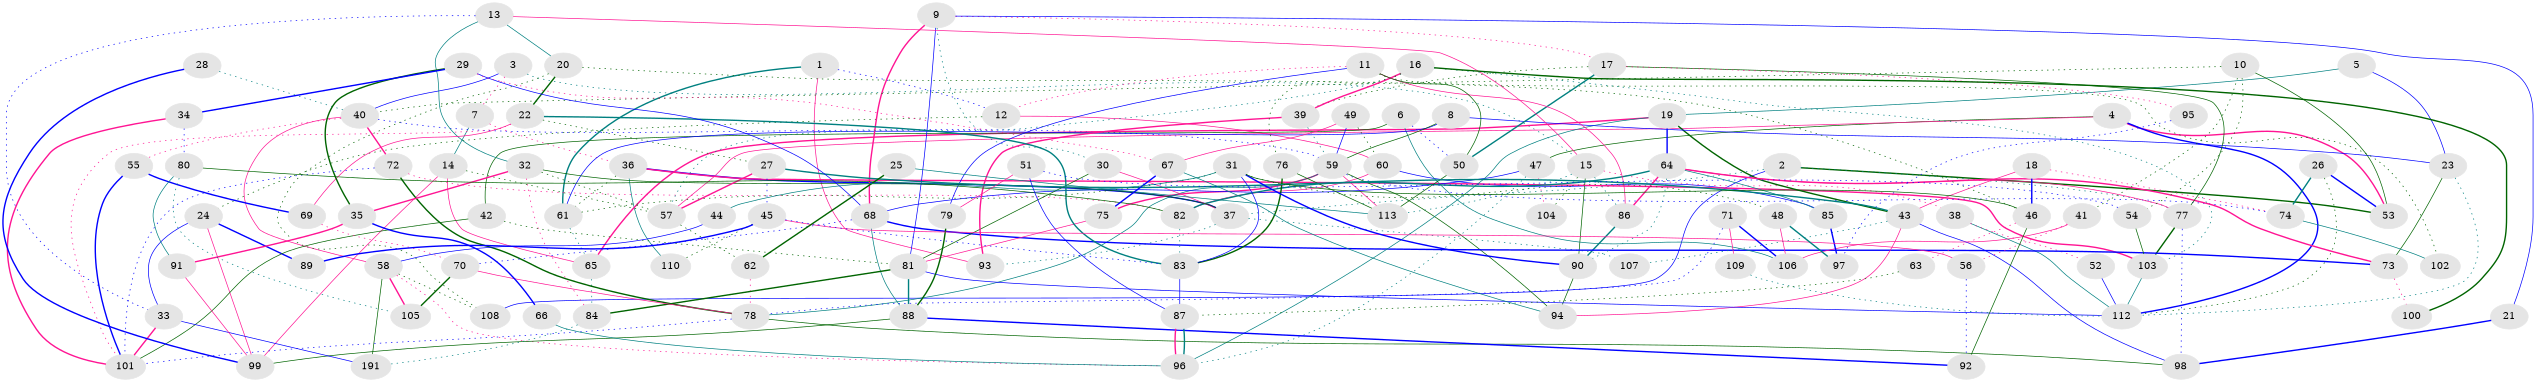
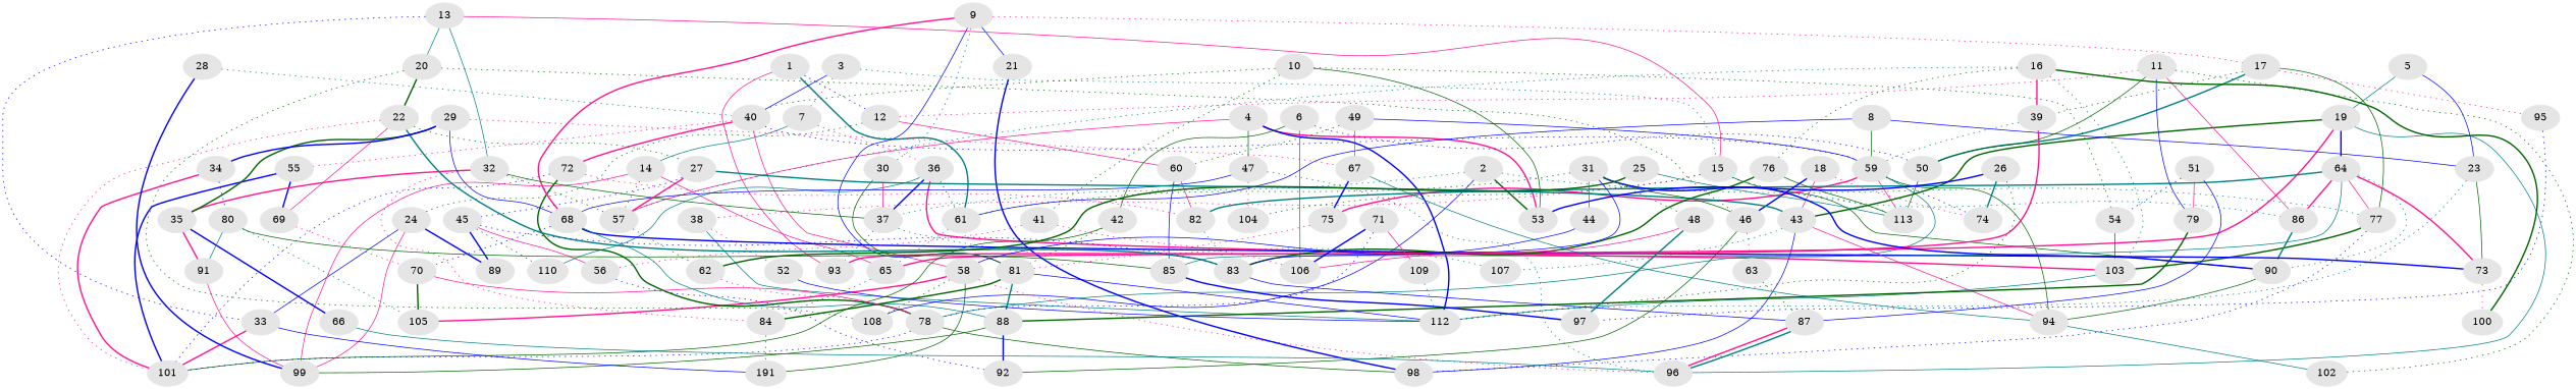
  graph {
    node [color=gray90 style=filled]
    edge [color=deeppink style=solid]
    1
    12
    61
    93
    24
    60
    65
    2
    37
    53
    77
    108
    107
    103
    98
    3
    7
    15
    40
    14
    36
    86
    38
    90
    104
    113
    59
    55
    58
    72
    4
    47
    57
    112
    68
    96
    62
    5
    19
    23
    43
    64
    73
    6
    42
    50
    106
    81
    101
    99
    110
    8
    74
    94
    75
    78
    9
    17
    21
    30
    39
    95
    70
    88
    84
    10
    41
    54
    56
    11
    79
    102
    33
    89
    82
    85
    13
    20
    32
    46
    22
    35
    n83 [label=191]
    52
    16
    76
    100
    83
    97
    18
    63
    92
    27
    69
    45
    34
    80
    87
    25
    26
    28
    29
    67
    66
    91
    31
    44
    48
    105
    49
    51
    71
    109
    1 -- 12 [color=blue style=dotted]
    1 -- 61 [color=teal style=bold]
    1 -- 93
    12 -- 24 [color=darkgreen style=dotted]
    12 -- 60
    61 -- 65 [color=teal style=dotted]
    24 -- 99
    24 -- 33 [color=blue]
    24 -- 89 [color=blue style=bold]
    60 -- 82
    60 -- 85 [color=blue]
    65 -- 84 [color=teal style=dotted]
    2 -- 37 [color=teal style=dotted]
    2 -- 53 [color=darkgreen style=bold]
    2 -- 77 [color=teal style=dotted]
    2 -- 108 [color=blue]
    37 -- 93 [color=teal style=dotted]
    37 -- 107 [color=teal style=dotted]
    77 -- 103 [color=darkgreen style=bold]
    77 -- 98 [color=blue style=dotted]
    103 -- 112 [color=teal]
    3 -- 7 [style=dotted]
    3 -- 15 [color=teal style=dotted]
    3 -- 40 [color=blue]
    7 -- 14 [color=teal]
    7 -- 36 [style=dotted]
    15 -- 86 [color=teal style=dotted]
    15 -- 38 [style=dotted]
    15 -- 90 [color=darkgreen]
    15 -- 104 [color=darkgreen style=dotted]
    15 -- 113 [color=teal style=dotted]
    40 -- 59 [color=blue style=dotted]
    40 -- 55 [style=dotted]
    40 -- 58
    40 -- 72 [style=bold]
    14 -- 65
    14 -- 57 [color=darkgreen style=dotted]
    14 -- 99
    36 -- 61 [color=darkgreen style=dotted]
    36 -- 37 [color=blue style=bold]
    36 -- 103 [style=bold]
    36 -- 110 [color=teal]
    86 -- 90 [color=teal style=bold]
    38 -- 112 [color=teal]
    38 -- 52 [style=dotted]
    90 -- 94 [color=darkgreen]
    59 -- 113
    59 -- 74 [color=blue style=dotted]
    59 -- 94 [color=darkgreen]
    59 -- 75 [style=bold]
    59 -- 78 [color=teal]
    55 -- 101 [color=blue style=bold]
    55 -- 69 [color=blue style=bold]
    58 -- 108 [color=darkgreen style=dotted]
    58 -- 96 [style=dotted]
    58 -- n83 [color=darkgreen]
    58 -- 105 [style=bold]
    72 -- 101 [color=blue style=dotted]
    72 -- 78 [color=darkgreen style=bold]
    72 -- 82 [style=dotted]
    4 -- 53 [style=bold]
    4 -- 47 [color=darkgreen]
    4 -- 57
    4 -- 112 [color=blue style=bold]
    47 -- 104 [style=dotted]
    47 -- 68 [color=blue]
    47 -- 96 [color=teal style=dotted]
    57 -- 62 [color=darkgreen style=dotted]
    68 -- 73 [color=blue style=bold]
    68 -- 70 [color=blue style=dotted]
    68 -- 88 [color=teal]
    62 -- 78 [style=dotted]
    5 -- 19 [color=teal]
    5 -- 23 [color=blue]
    19 -- 65 [style=bold]
    19 -- 96 [color=teal]
    19 -- 43 [color=darkgreen style=bold]
    19 -- 64 [color=blue style=bold]
    23 -- 112 [color=teal style=dotted]
    23 -- 73 [color=darkgreen]
    43 -- 107 [color=teal style=dotted]
    43 -- 98 [color=blue]
    43 -- 94
    64 -- 77
    64 -- 86 [style=bold]
    64 -- 90 [color=teal style=dotted]
    64 -- 73 [style=bold]
    64 -- 82 [color=teal style=bold]
    64 -- 85 [color=teal]
    73 -- 100 [style=dotted]
    6 -- 42 [color=darkgreen]
    6 -- 50 [color=blue style=dotted]
    6 -- 106 [color=teal]
    42 -- 81 [color=darkgreen style=dotted]
    42 -- 101 [color=darkgreen]
    50 -- 113 [color=darkgreen]
    81 -- 112 [color=blue]
    81 -- 88 [color=teal style=bold]
    81 -- 84 [color=darkgreen style=bold]
    8 -- 61 [color=blue]
    8 -- 59 [color=darkgreen]
    8 -- 23 [color=blue]
-   74 -- 102 [color=teal]
-   75 -- 81
+   94 -- 102 [color=teal]
+   75 -- 81 [style=dotted]
    78 -- 98 [color=darkgreen]
    78 -- 101 [color=blue style=dotted]
    9 -- 68 [style=bold]
    9 -- 81 [color=blue]
    9 -- 17 [style=dotted]
    9 -- 21 [color=blue]
    9 -- 30 [color=teal style=dotted]
    17 -- 77 [color=darkgreen]
    17 -- 50 [color=teal style=bold]
    17 -- 39 [color=darkgreen style=dotted]
    17 -- 95 [style=dotted]
    21 -- 98 [color=blue style=bold]
    30 -- 37
    30 -- 81 [color=darkgreen]
    39 -- 93 [style=bold]
    39 -- 59 [color=teal style=dotted]
    95 -- 97 [color=blue style=dotted]
    70 -- 78
    70 -- 105 [color=darkgreen style=bold]
    88 -- 99 [color=darkgreen]
    88 -- 92 [color=blue style=bold]
    84 -- n83 [color=teal style=dotted]
    10 -- 53 [color=darkgreen]
    10 -- 40 [color=darkgreen style=dotted]
    10 -- 41 [color=darkgreen style=dotted]
    10 -- 54 [color=darkgreen style=dotted]
-   41 -- 106
+   41 -- 106 [style=dotted]
    41 -- 56 [style=dotted]
    54 -- 103 [color=darkgreen]
    56 -- 92 [color=blue style=dotted]
    11 -- 12 [style=dotted]
    11 -- 86
    11 -- 50 [color=darkgreen]
    11 -- 79 [color=blue]
    11 -- 102 [color=darkgreen style=dotted]
    79 -- 88 [color=darkgreen style=bold]
    33 -- 101 [style=bold]
    33 -- n83 [color=blue]
    82 -- 83 [color=teal style=dotted]
    85 -- 97 [color=blue style=bold]
    13 -- 15
    13 -- 33 [color=blue style=dotted]
    13 -- 20 [color=teal]
    13 -- 32 [color=teal]
    20 -- 108 [color=darkgreen style=dotted]
    20 -- 46 [color=darkgreen style=dotted]
    20 -- 22 [color=darkgreen style=bold]
    32 -- 37 [color=darkgreen]
    32 -- 57 [color=darkgreen style=dotted]
    32 -- 84 [style=dotted]
    32 -- 35 [style=bold]
    46 -- 63 [style=dotted]
    46 -- 92 [color=darkgreen]
    22 -- 101 [style=dotted]
    22 -- 83 [color=teal style=bold]
    22 -- 27 [color=darkgreen style=dotted]
    22 -- 69
    35 -- 66 [color=blue style=bold]
    35 -- 91 [style=bold]
    52 -- 112 [color=blue]
    16 -- 103 [color=teal style=dotted]
    16 -- 57 [color=teal style=dotted]
    16 -- 39 [style=bold]
    16 -- 76 [color=darkgreen style=dotted]
    16 -- 100 [color=darkgreen style=bold]
    76 -- 113 [color=darkgreen]
    76 -- 83 [color=darkgreen style=bold]
    83 -- 87 [color=blue]
    18 -- 43
    18 -- 74 [style=dotted]
    18 -- 46 [color=blue style=bold]
    63 -- 87 [color=darkgreen style=dotted]
    27 -- 57 [style=bold]
    27 -- 43 [color=teal style=bold]
    27 -- 45 [color=blue style=dotted]
    69 -- 70 [style=dotted]
    45 -- 110 [color=darkgreen style=dotted]
    45 -- 56
    45 -- 89 [color=blue style=bold]
    45 -- 83 [color=blue style=dotted]
    34 -- 101 [style=bold]
    34 -- 80 [color=blue style=dotted]
-   80 -- 82 [color=darkgreen]
+   80 -- 85 [color=darkgreen]
    80 -- 91 [color=teal]
    80 -- 105 [color=teal style=dotted]
    87 -- 96 [style=bold]
    87 -- 96 [color=teal style=bold]
    25 -- 113 [color=teal]
    25 -- 62 [color=darkgreen style=bold]
    26 -- 53 [color=blue style=bold]
    26 -- 112 [color=darkgreen style=dotted]
    26 -- 74 [color=teal style=bold]
    28 -- 40 [color=teal style=dotted]
    28 -- 99 [color=blue style=bold]
    29 -- 68 [color=blue]
    29 -- 35 [color=darkgreen style=bold]
    29 -- 34 [color=blue style=bold]
    29 -- 67 [style=dotted]
    67 -- 94 [color=teal]
    67 -- 75 [color=blue style=bold]
    66 -- 96 [color=teal]
    91 -- 99
    31 -- 61 [color=darkgreen style=dotted]
    31 -- 90 [color=blue style=bold]
    31 -- 46 [color=darkgreen]
    31 -- 83 [color=blue]
    31 -- 44 [color=teal]
    31 -- 48 [color=darkgreen style=dotted]
    44 -- 58 [color=blue]
    48 -- 106
    48 -- 97 [color=teal style=bold]
    49 -- 60 [color=darkgreen style=dotted]
    49 -- 59 [color=blue]
    49 -- 67
    51 -- 54 [color=blue style=dotted]
    51 -- 79
    51 -- 87 [color=blue]
    71 -- 106 [color=blue style=bold]
    71 -- 78 [color=blue style=dotted]
    71 -- 109
    109 -- 112 [color=teal style=dotted]
  }
